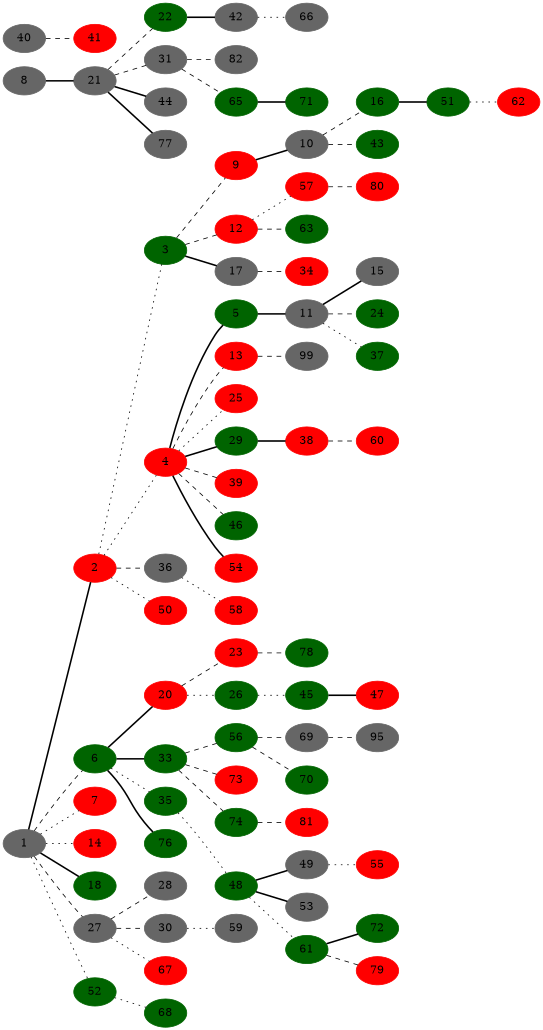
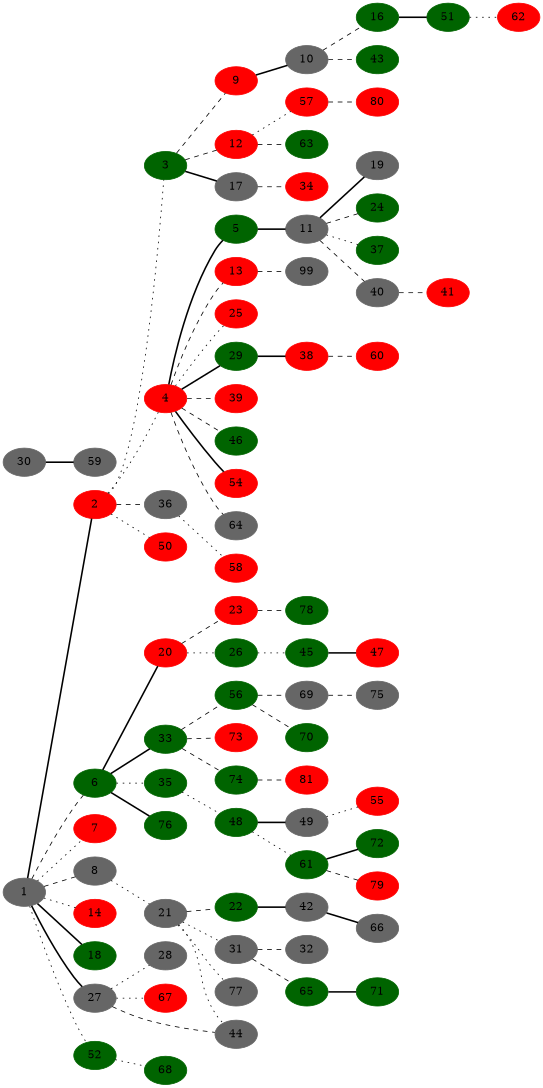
  graph {
    rankdir=LR
    node [color=darkgreen style=filled]
    edge [style=dashed]
    1 [color=gray40]
    2 [color=red]
    6
    7 [color=red]
    8 [color=gray40]
    14 [color=red]
    18
    27 [color=gray40]
    52
    3
    4 [color=red]
    36 [color=gray40]
    50 [color=red]
    20 [color=red]
    33
    35
    76
    21 [color=gray40]
    28 [color=gray40]
    30 [color=gray40]
    67 [color=red]
    68
    9 [color=red]
    12 [color=red]
    17 [color=gray40]
    5
    13 [color=red]
    25 [color=red]
    29
    39 [color=red]
    46
    54 [color=red]
+   64 [color=gray40]
    58 [color=red]
    10 [color=gray40]
    57 [color=red]
    63
    34 [color=red]
    11 [color=gray40]
    n40 [color=gray40 label=99]
    38 [color=red]
-   15 [color=gray40]
+   15 [color=gray40 label=19]
    24
    37
    40 [color=gray40]
    23 [color=red]
    26
    56
    73 [color=red]
    74
    48
    22
    31 [color=gray40]
    44 [color=gray40]
    77 [color=gray40]
    16
    43
    51
    41 [color=red]
    80 [color=red]
    62 [color=red]
    78
    45
    42 [color=gray40]
-   32 [color=gray40 label=82]
+   32 [color=gray40]
    65
    66 [color=gray40]
    47 [color=red]
    59 [color=gray40]
    60 [color=red]
    71
    69 [color=gray40]
    70
    81 [color=red]
    49 [color=gray40]
-   53 [color=gray40]
    61
    55 [color=red]
    72
    79 [color=red]
-   75 [color=gray40 label=95]
+   75 [color=gray40]
    1 -- 2 [style=bold]
    1 -- 6
    1 -- 7 [style=dotted]
+   1 -- 8
    1 -- 14 [style=dotted]
    1 -- 18 [style=bold]
-   1 -- 27
+   1 -- 27 [style=bold]
    1 -- 52 [style=dotted]
    2 -- 3 [style=dotted]
    2 -- 4 [style=dotted]
    2 -- 36
    2 -- 50 [style=dotted]
    6 -- 20 [style=bold]
    6 -- 33 [style=bold]
    6 -- 35 [style=dotted]
    6 -- 76 [style=bold]
-   8 -- 21 [style=bold]
-   27 -- 28
-   27 -- 30
+   8 -- 21 [style=dotted]
+   27 -- 28 [style=dotted]
+   27 -- 44
    27 -- 67 [style=dotted]
    52 -- 68 [style=dotted]
    3 -- 9
    3 -- 12
    3 -- 17 [style=bold]
    4 -- 5 [style=bold]
    4 -- 13
    4 -- 25 [style=dotted]
    4 -- 29 [style=bold]
    4 -- 39
    4 -- 46
    4 -- 54 [style=bold]
+   4 -- 64
    36 -- 58 [style=dotted]
    20 -- 23
    20 -- 26 [style=dotted]
    33 -- 56
    33 -- 73
    33 -- 74
    35 -- 48 [style=dotted]
    21 -- 22
-   21 -- 31
-   21 -- 44 [style=bold]
-   21 -- 77 [style=bold]
-   30 -- 59 [style=dotted]
+   21 -- 31 [style=dotted]
+   21 -- 44 [style=dotted]
+   21 -- 77 [style=dotted]
+   30 -- 59 [style=bold]
    9 -- 10 [style=bold]
    12 -- 57 [style=dotted]
    12 -- 63
    17 -- 34
    5 -- 11 [style=bold]
    13 -- n40
    29 -- 38 [style=bold]
    10 -- 16
    10 -- 43
    57 -- 80
    11 -- 15 [style=bold]
    11 -- 24
    11 -- 37 [style=dotted]
+   11 -- 40
    38 -- 60
    40 -- 41
    23 -- 78
    26 -- 45 [style=dotted]
    56 -- 69
    56 -- 70
    74 -- 81
    48 -- 49 [style=bold]
-   48 -- 53 [style=bold]
    48 -- 61 [style=dotted]
    22 -- 42 [style=bold]
    31 -- 32
    31 -- 65
    16 -- 51 [style=bold]
    51 -- 62 [style=dotted]
    45 -- 47 [style=bold]
-   42 -- 66 [style=dotted]
+   42 -- 66 [style=bold]
    65 -- 71 [style=bold]
    69 -- 75
    49 -- 55 [style=dotted]
    61 -- 72 [style=bold]
    61 -- 79
  }
